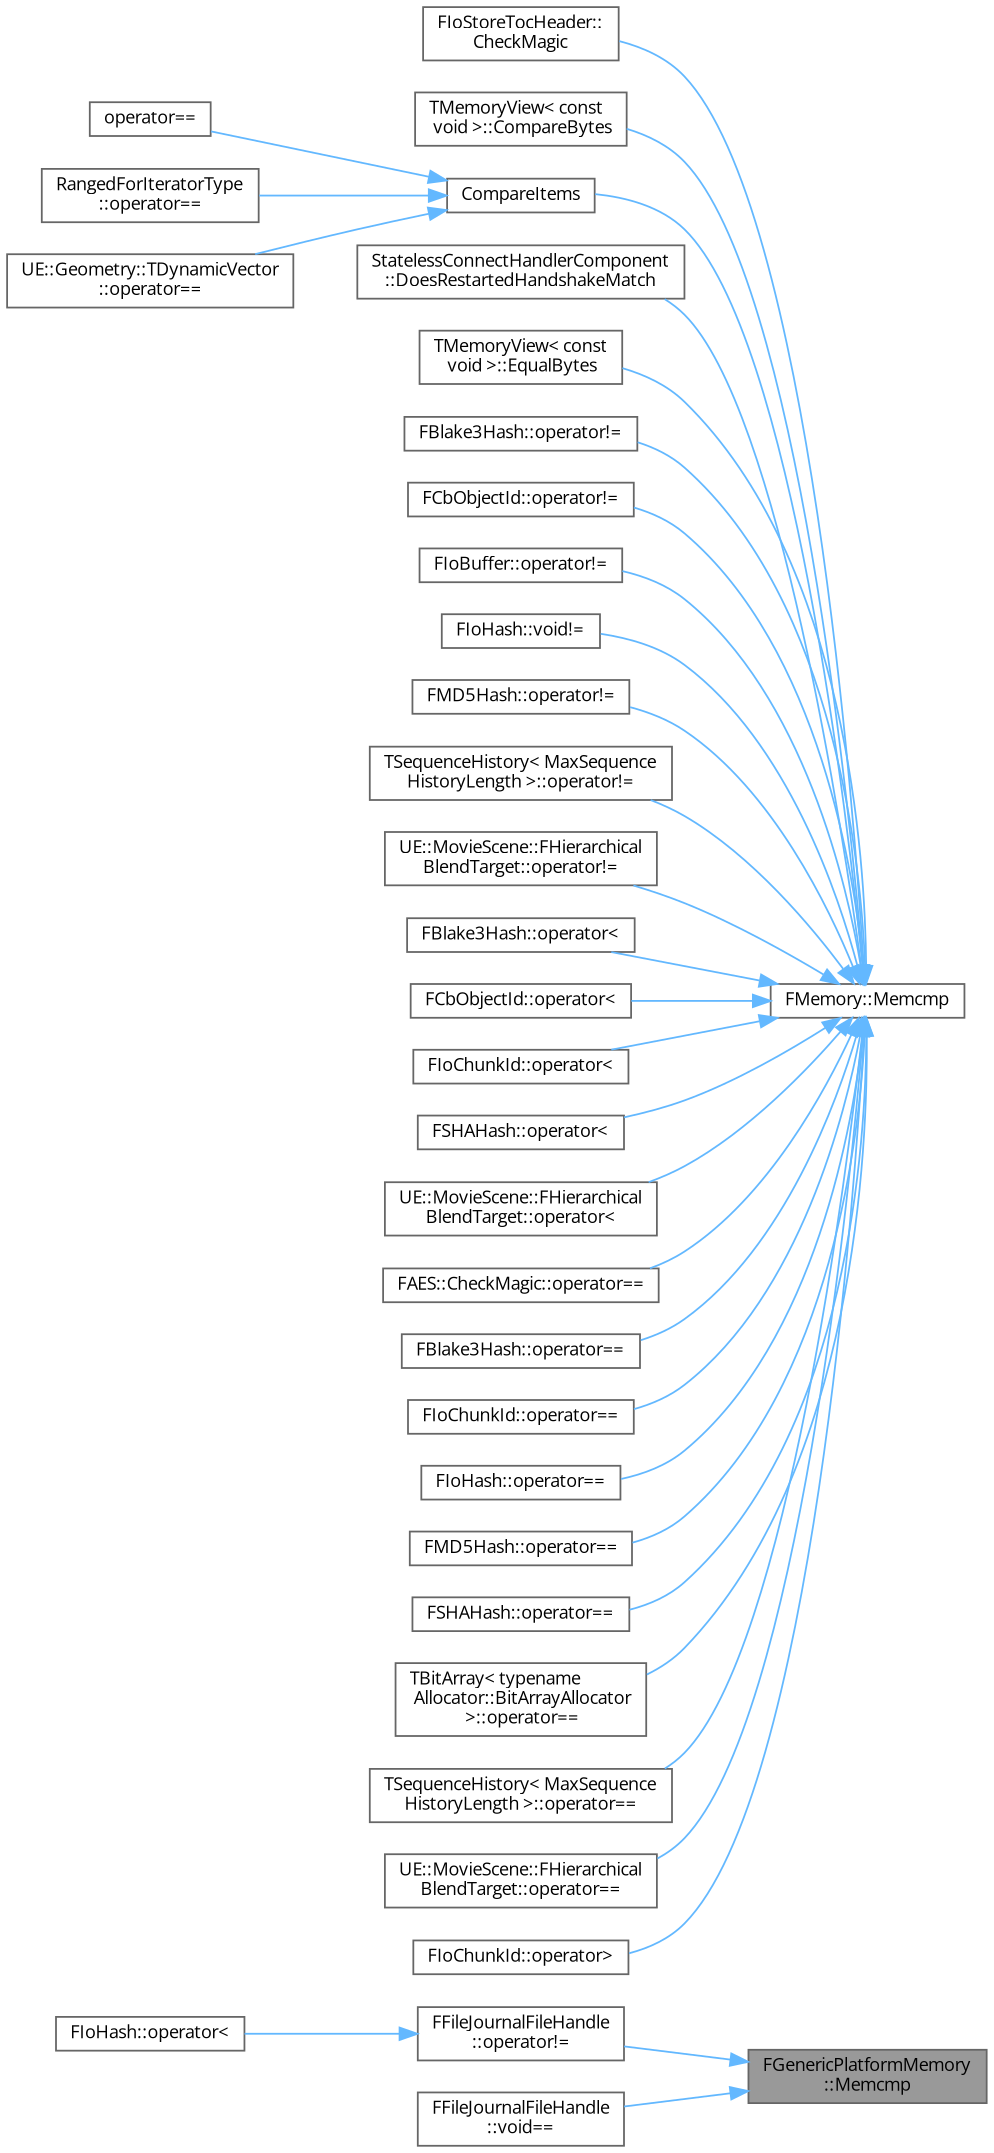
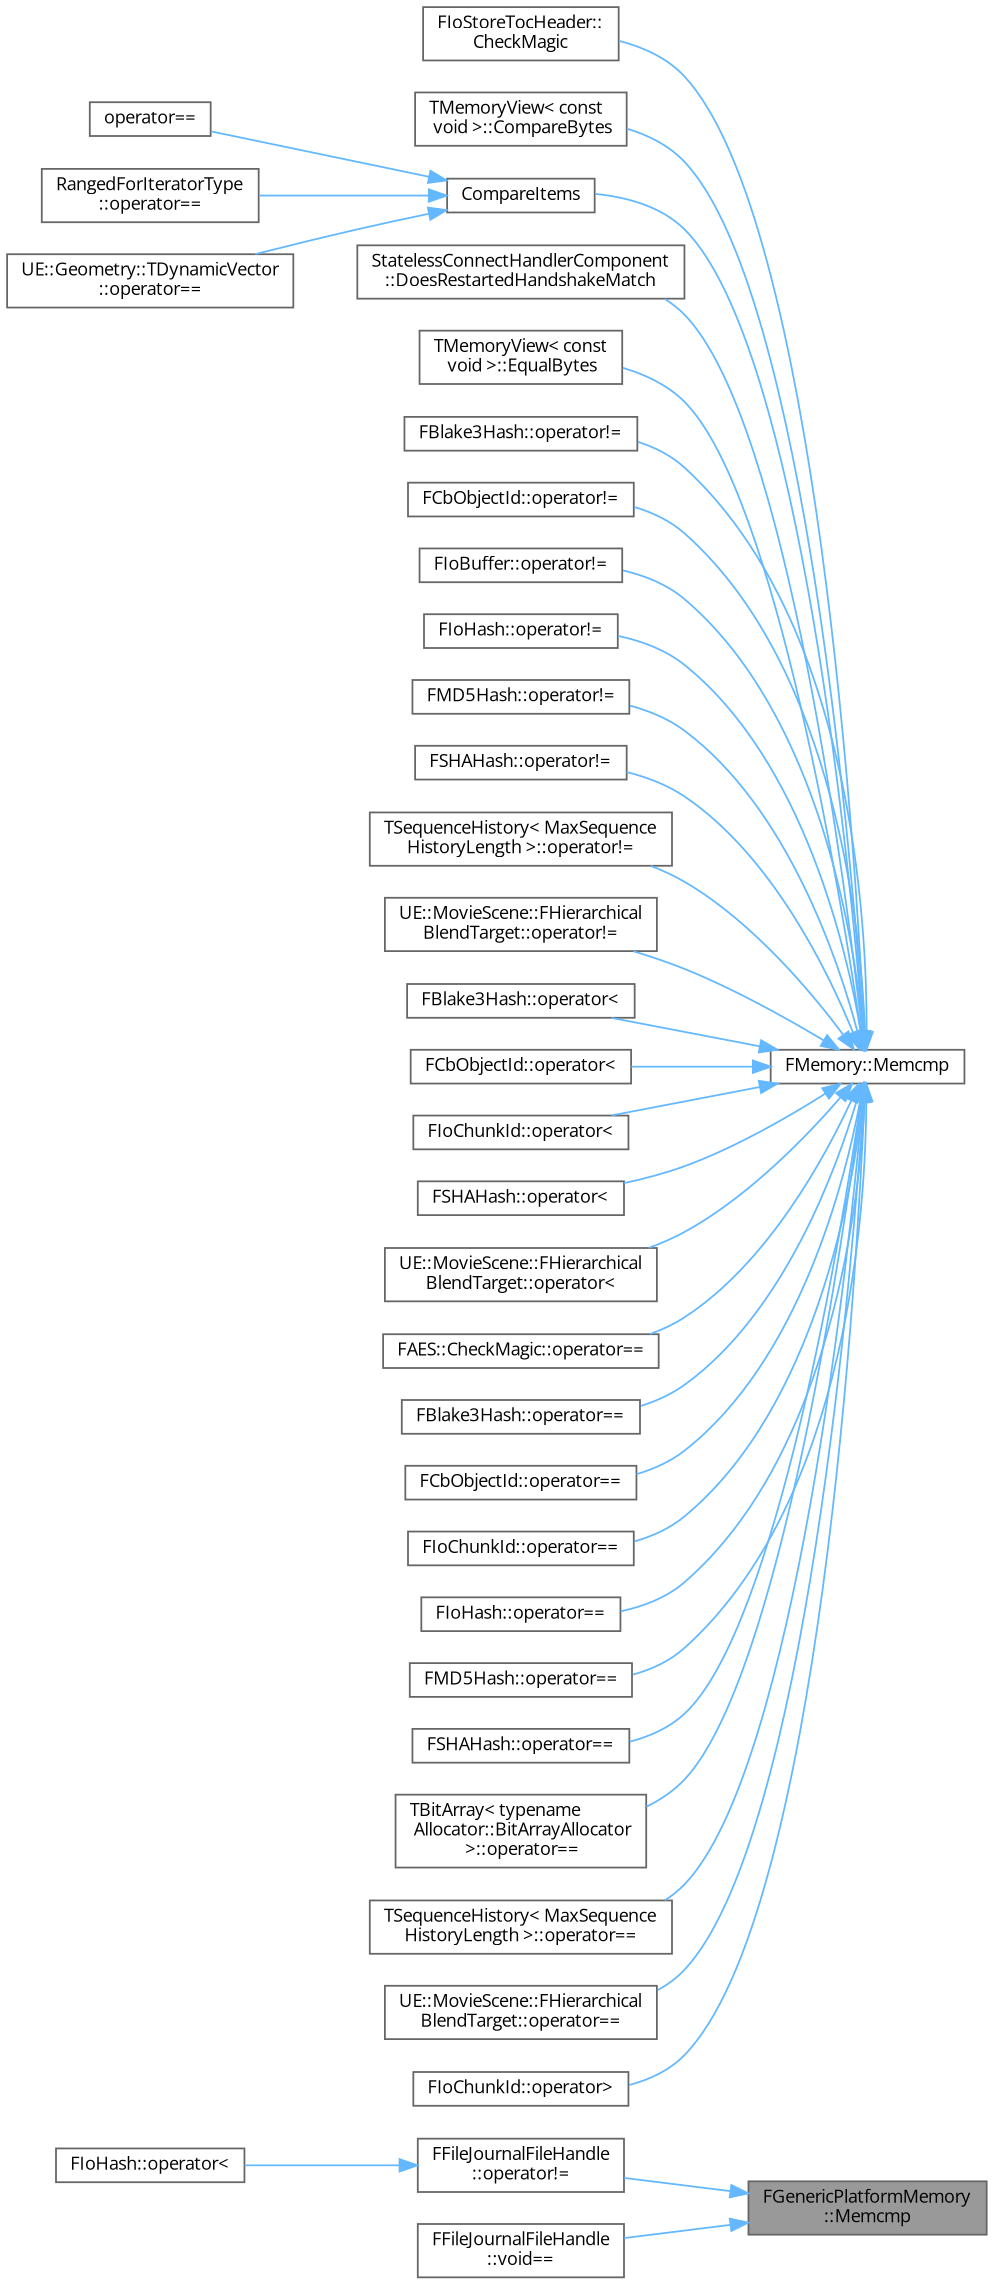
  digraph {
    fontname="Open Sans"
    rankdir=RL
    node [color=grey40 fillcolor=white fontname="Open Sans" fontsize=10 shape=box style=filled]
    edge [color=steelblue1 dir=back fontname="Open Sans" fontsize=10 labelfontname=Helvetica labelfontsize=10 style=solid]
    n1 [color=gray40 fillcolor=grey60 fontcolor=black height=0.2 label="FGenericPlatformMemory\l::Memcmp" width=0.4]
    n2 [height=0.2 label="FFileJournalFileHandle\l::operator!=" width=0.4]
    n3 [height=0.2 label="FFileJournalFileHandle\l::void==" width=0.4]
    n4 [height=0.2 label="FMemory::Memcmp" width=0.4]
    n5 [height=0.2 label="FIoStoreTocHeader::\lCheckMagic" width=0.4]
    n6 [height=0.2 label="TMemoryView\< const\l void \>::CompareBytes" width=0.4]
    n7 [height=0.2 label=CompareItems width=0.4]
    n8 [height=0.2 label="StatelessConnectHandlerComponent\l::DoesRestartedHandshakeMatch" width=0.4]
    n9 [height=0.2 label="TMemoryView\< const\l void \>::EqualBytes" width=0.4]
    n10 [height=0.2 label="FBlake3Hash::operator!=" width=0.4]
    n11 [height=0.2 label="FCbObjectId::operator!=" width=0.4]
    n12 [height=0.2 label="FIoBuffer::operator!=" width=0.4]
-   n13 [height=0.2 label="FIoHash::void!=" width=0.4]
+   n13 [height=0.2 label="FIoHash::operator!=" width=0.4]
    n14 [height=0.2 label="FMD5Hash::operator!=" width=0.4]
+   n15 [height=0.2 label="FSHAHash::operator!=" width=0.4]
    n16 [height=0.2 label="TSequenceHistory\< MaxSequence\lHistoryLength \>::operator!=" width=0.4]
    n17 [height=0.2 label="UE::MovieScene::FHierarchical\lBlendTarget::operator!=" width=0.4]
    n18 [height=0.2 label="FBlake3Hash::operator\<" width=0.4]
    n19 [height=0.2 label="FCbObjectId::operator\<" width=0.4]
    n20 [height=0.2 label="FIoChunkId::operator\<" width=0.4]
    n21 [height=0.2 label="FSHAHash::operator\<" width=0.4]
    n22 [height=0.2 label="UE::MovieScene::FHierarchical\lBlendTarget::operator\<" width=0.4]
    n23 [height=0.2 label="FAES::CheckMagic::operator==" width=0.4]
    n24 [height=0.2 label="FBlake3Hash::operator==" width=0.4]
+   n25 [height=0.2 label="FCbObjectId::operator==" width=0.4]
    n26 [height=0.2 label="FIoChunkId::operator==" width=0.4]
    n27 [height=0.2 label="FIoHash::operator==" width=0.4]
    n28 [height=0.2 label="FMD5Hash::operator==" width=0.4]
    n29 [height=0.2 label="FSHAHash::operator==" width=0.4]
    n30 [height=0.2 label="TBitArray\< typename\l Allocator::BitArrayAllocator\l \>::operator==" width=0.4]
    n31 [height=0.2 label="TSequenceHistory\< MaxSequence\lHistoryLength \>::operator==" width=0.4]
    n32 [height=0.2 label="UE::MovieScene::FHierarchical\lBlendTarget::operator==" width=0.4]
    n33 [height=0.2 label="FIoChunkId::operator\>" width=0.4]
    n34 [height=0.2 label="FIoHash::operator\<" width=0.4]
    n35 [height=0.2 label="operator==" width=0.4]
    n36 [height=0.2 label="RangedForIteratorType\l::operator==" width=0.4]
    n37 [height=0.2 label="UE::Geometry::TDynamicVector\l::operator==" width=0.4]
    n1 -> n2
    n1 -> n3
    n2 -> n34
    n4 -> n5
    n4 -> n6
    n4 -> n7
    n4 -> n8
    n4 -> n9
    n4 -> n10
    n4 -> n11
    n4 -> n12
    n4 -> n13
    n4 -> n14
+   n4 -> n15
    n4 -> n16
    n4 -> n17
    n4 -> n18
    n4 -> n19
    n4 -> n20
    n4 -> n21
    n4 -> n22
    n4 -> n23
    n4 -> n24
+   n4 -> n25
    n4 -> n26
    n4 -> n27
    n4 -> n28
    n4 -> n29
    n4 -> n30
    n4 -> n31
    n4 -> n32
    n4 -> n33
    n7 -> n35
    n7 -> n36
    n7 -> n37
  }
